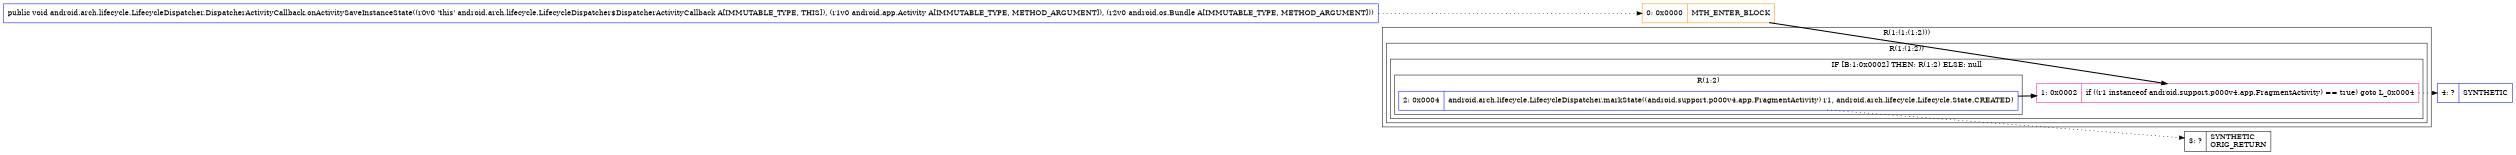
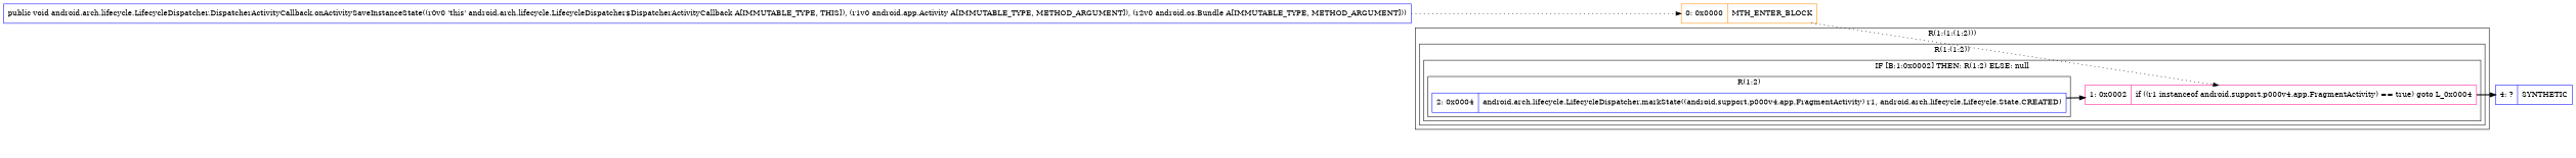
  digraph {
    rankdir=LR
    node [color=blue shape=record]
    edge [style=dotted]
    n1 [label="{2\:\ 0x0004|android.arch.lifecycle.LifecycleDispatcher.markState((android.support.p000v4.app.FragmentActivity) r1, android.arch.lifecycle.Lifecycle.State.CREATED)\l}"]
    n2 [color=deeppink label="{1\:\ 0x0002|if ((r1 instanceof android.support.p000v4.app.FragmentActivity) == true) goto L_0x0004\l}"]
-   n3 [color=black label="{3\:\ ?|SYNTHETIC\lORIG_RETURN\l}"]
    n4 [label="{4\:\ ?|SYNTHETIC\l}"]
    n5 [color=darkorange label="{0\:\ 0x0000|MTH_ENTER_BLOCK\l}"]
    n6 [label="{public void android.arch.lifecycle.LifecycleDispatcher.DispatcherActivityCallback.onActivitySaveInstanceState((r0v0 'this' android.arch.lifecycle.LifecycleDispatcher$DispatcherActivityCallback A[IMMUTABLE_TYPE, THIS]), (r1v0 android.app.Activity A[IMMUTABLE_TYPE, METHOD_ARGUMENT]), (r2v0 android.os.Bundle A[IMMUTABLE_TYPE, METHOD_ARGUMENT])) }"]
    subgraph cluster_1 {
      label="R(1:(1:(1:2)))"
      subgraph cluster_2 {
        label="R(1:(1:2))"
        subgraph cluster_3 {
          label="IF [B:1:0x0002] THEN: R(1:2) ELSE: null"
          n2
          subgraph cluster_4 {
            label="R(1:2)"
            n1
          }
        }
      }
    }
    n1 -> n2 [style=bold]
-   n1 -> n3
-   n2 -> n4
-   n5 -> n2 [style=bold]
+   n2 -> n4 [style=bold]
+   n5 -> n2
    n6 -> n5
  }
